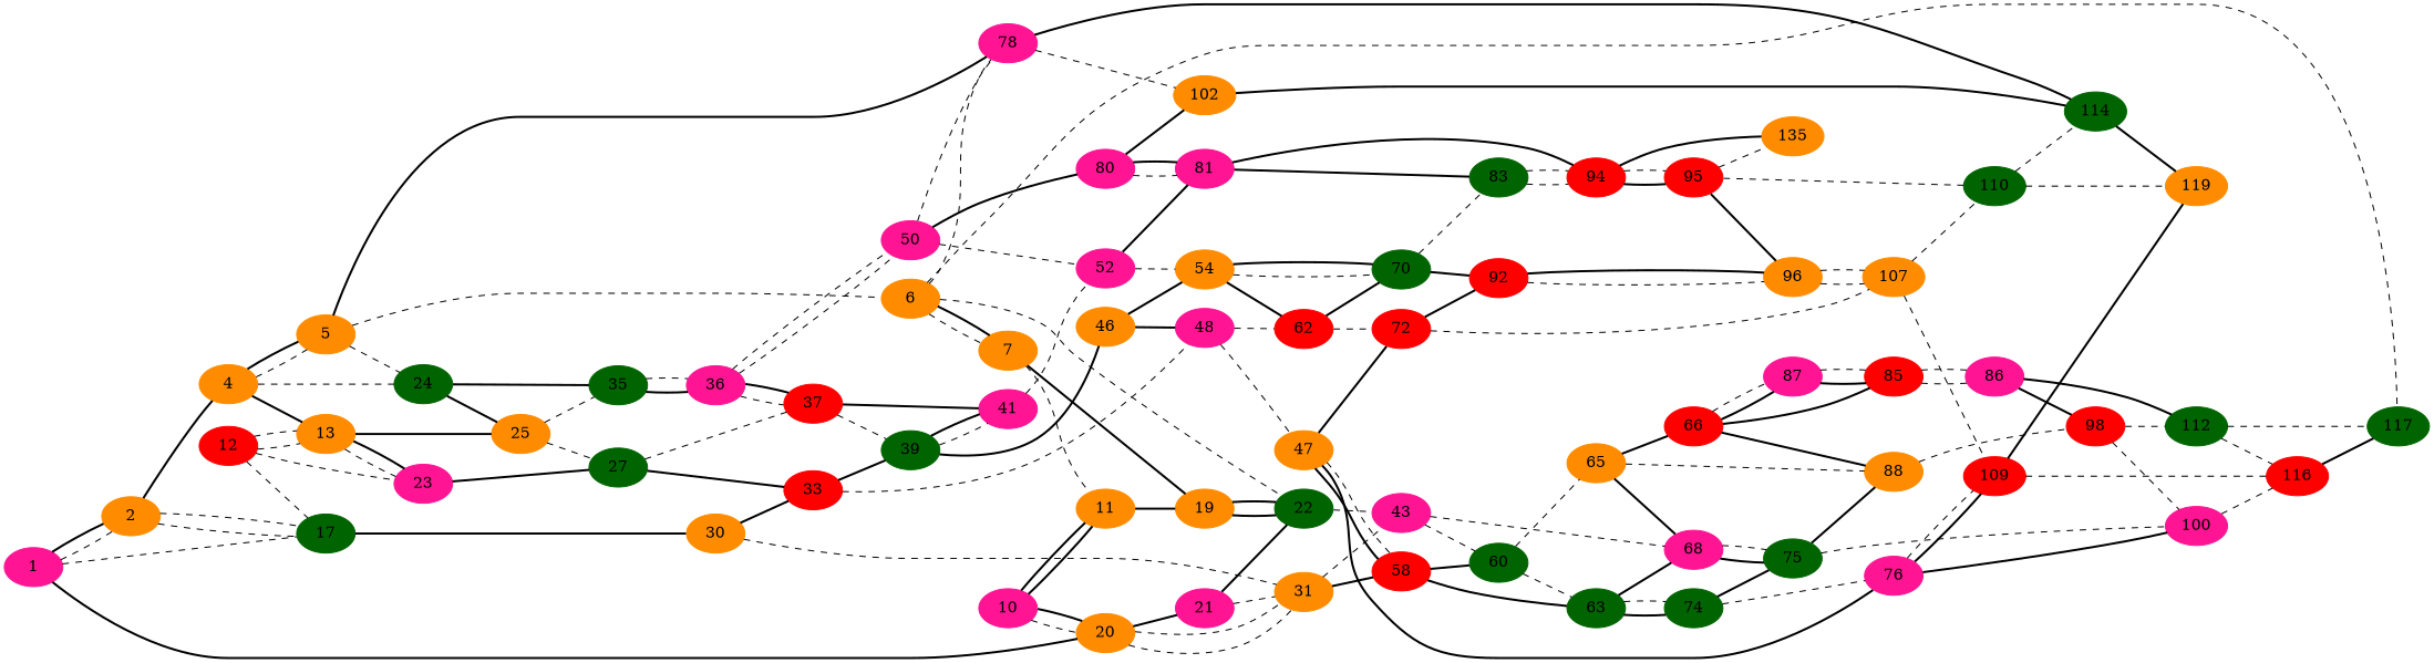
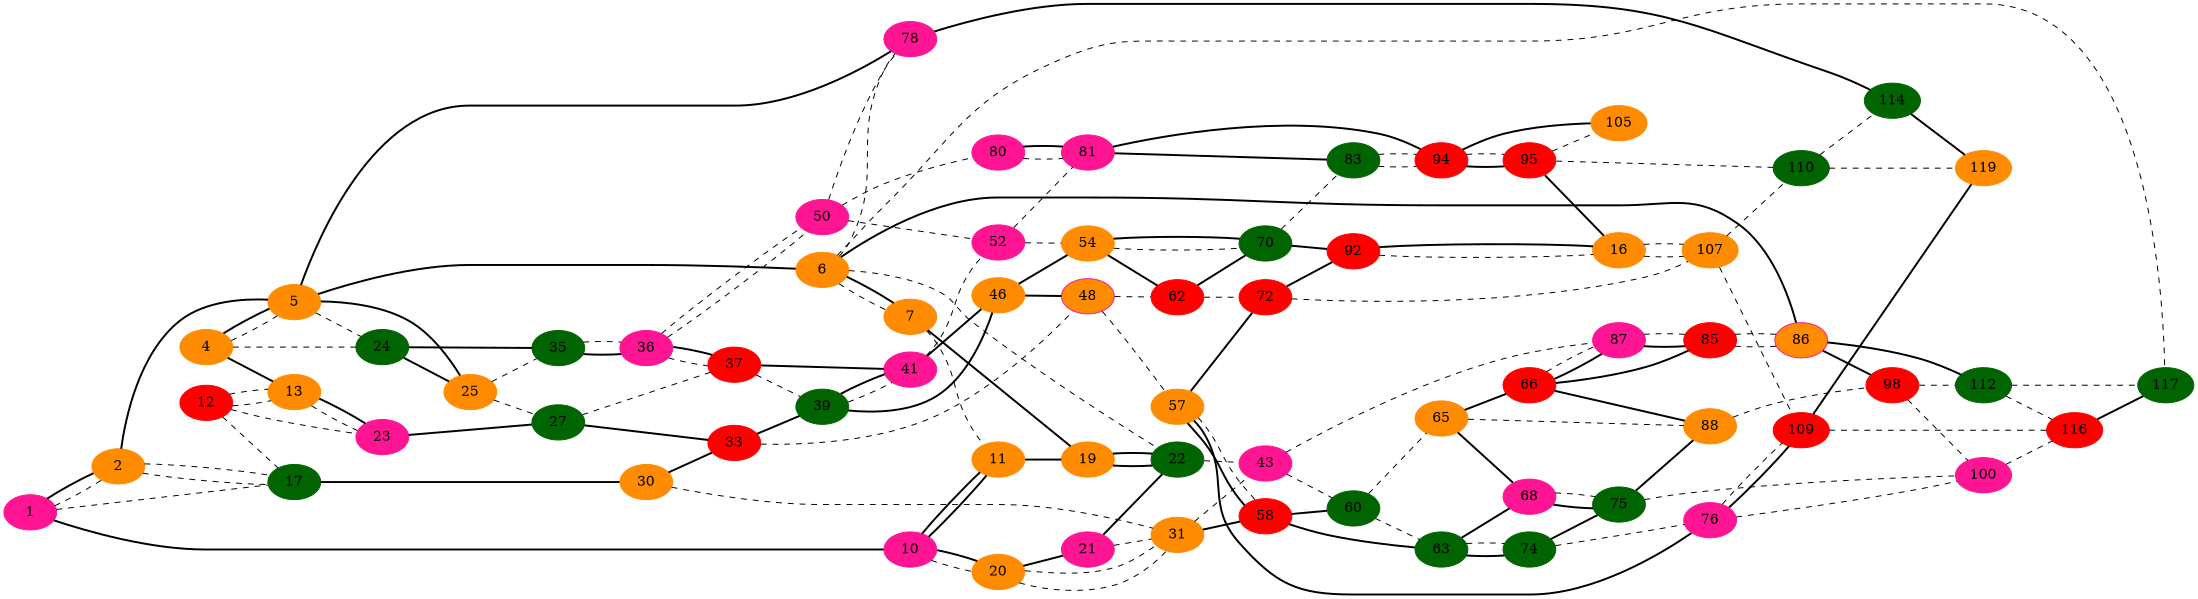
  graph {
    rankdir=LR
    node [color=darkorange style=filled]
    edge [style=dashed]
    1 [color=deeppink super="+9"]
    2 [super="+3"]
    10 [color=deeppink]
    17 [color=darkgreen super="+18"]
    4 [super="+15"]
    11
    20
    30
    5
    13 [super="+14"]
    24 [color=darkgreen super="+32"]
    6 [super="+87"]
    78 [color=deeppink super="+79"]
    23 [color=deeppink]
    25 [super="+26"]
    35 [color=darkgreen]
    7 [super="+8"]
    22 [color=darkgreen super="+29"]
-   86 [color=deeppink super="+99"]
+   86 [color=deeppink super="+99" fillcolor=darkorange]
    117 [color=darkgreen]
-   102 [super="+103"]
    114 [color=darkgreen super="+120"]
    19
    43 [color=deeppink super="+44"]
    98 [color=red super="+101"]
    112 [color=darkgreen super="+113"]
    21 [color=deeppink super="+42"]
    31 [super="+45"]
    12 [color=red super="+16"]
    27 [color=darkgreen super="+28"]
    33 [color=red super="+34"]
    58 [color=red super="+59"]
    60 [color=darkgreen super="+61"]
    n34 [color=deeppink label=87]
    37 [color=red super="+38"]
    36 [color=deeppink]
    39 [color=darkgreen super="+40"]
-   48 [color=deeppink super="+56"]
+   48 [color=deeppink super="+56" fillcolor=darkorange]
    41 [color=deeppink super="+49"]
    63 [color=darkgreen super="+64"]
    46 [super="+47"]
-   57 [super="+73" label=47]
+   57 [super="+73"]
    62 [color=red super="+71"]
    50 [color=deeppink super="+51"]
    52 [color=deeppink super="+53"]
    80 [color=deeppink]
    54 [super="+55"]
    81 [color=deeppink super="+82"]
    65 [super="+69"]
    85 [color=red]
    70 [color=darkgreen super="+84"]
    72 [color=red super="+93"]
    76 [color=deeppink super="+77"]
    83 [color=darkgreen]
    94 [color=red super="+97"]
    92 [color=red]
    107 [super="+108"]
    100 [color=deeppink super="+104"]
    109 [color=red super="+115"]
    68 [color=deeppink]
    74 [color=darkgreen]
    66 [color=red super="+90"]
    88 [super="+89"]
    75 [color=darkgreen super="+91"]
-   96
+   96 [label=16]
    110 [color=darkgreen super="+111"]
    116 [color=red super="+118"]
    119
    95 [color=red super="+106"]
-   105 [label=135]
+   105
    1 -- 2
    1 -- 2 [style=bold]
-   1 -- 20 [style=bold]
+   1 -- 10 [style=bold]
    1 -- 17
    2 -- 17
    2 -- 17
-   2 -- 4 [style=bold]
+   2 -- 5 [style=bold]
    10 -- 11 [style=bold]
    10 -- 11 [style=bold]
    10 -- 20
    10 -- 20 [style=bold]
    17 -- 30 [style=bold]
    4 -- 5
    4 -- 5 [style=bold]
    4 -- 13 [style=bold]
    4 -- 24
    11 -- 19 [style=bold]
    20 -- 21 [style=bold]
    20 -- 31
    20 -- 31
    30 -- 31
    30 -- 33 [style=bold]
    5 -- 24
-   5 -- 6
+   5 -- 6 [style=bold]
    5 -- 78 [style=bold]
    13 -- 23
    13 -- 23 [style=bold]
-   13 -- 25 [style=bold]
+   5 -- 25 [style=bold]
    24 -- 25 [style=bold]
    24 -- 35 [style=bold]
    6 -- 78
    6 -- 7
    6 -- 7 [style=bold]
    6 -- 22
+   6 -- 86 [style=bold]
    6 -- 117
-   78 -- 102
    78 -- 114 [style=bold]
    23 -- 27 [style=bold]
    25 -- 35
    25 -- 27
    35 -- 36 [style=bold]
    35 -- 36
    7 -- 11
    7 -- 19 [style=bold]
    22 -- 43
    86 -- 98 [style=bold]
    86 -- 112 [style=bold]
-   102 -- 114 [style=bold]
    114 -- 119 [style=bold]
    19 -- 22 [style=bold]
    19 -- 22 [style=bold]
    43 -- 60
-   43 -- 68
+   43 -- n34
    98 -- 112
    98 -- 100
    112 -- 117
    112 -- 116
    21 -- 22 [style=bold]
    21 -- 31
    31 -- 43
    31 -- 58 [style=bold]
    12 -- 17
    12 -- 13
    12 -- 13
    12 -- 23
    27 -- 33 [style=bold]
    27 -- 37
    33 -- 39 [style=bold]
    33 -- 48
    58 -- 60 [style=bold]
    58 -- 63 [style=bold]
    60 -- 63
    60 -- 65
    n34 -- 85 [style=bold]
    n34 -- 85
    37 -- 39
    37 -- 41 [style=bold]
    36 -- 37
    36 -- 37 [style=bold]
    36 -- 50
    36 -- 50
    39 -- 41
    39 -- 41 [style=bold]
    39 -- 46 [style=bold]
    48 -- 57
    48 -- 62
+   41 -- 46 [style=bold]
    41 -- 52
    63 -- 68 [style=bold]
    63 -- 74 [style=bold]
    63 -- 74
    46 -- 48 [style=bold]
    46 -- 54 [style=bold]
    57 -- 58 [style=bold]
    57 -- 58
    57 -- 72 [style=bold]
    57 -- 76 [style=bold]
    62 -- 70 [style=bold]
    62 -- 72
    50 -- 78
    50 -- 52
-   50 -- 80 [style=bold]
+   50 -- 80
    52 -- 54
-   52 -- 81 [style=bold]
-   80 -- 102 [style=bold]
+   52 -- 81
    80 -- 81
    80 -- 81 [style=bold]
    54 -- 62 [style=bold]
    54 -- 70
    54 -- 70 [style=bold]
    81 -- 83 [style=bold]
    81 -- 94 [style=bold]
    65 -- 68 [style=bold]
    65 -- 66 [style=bold]
    65 -- 88
    85 -- 86
    85 -- 86
    70 -- 83
    70 -- 92 [style=bold]
    72 -- 92 [style=bold]
    72 -- 107
-   76 -- 100 [style=bold]
+   76 -- 100
    76 -- 109 [style=bold]
    76 -- 109
    83 -- 94
    83 -- 94
    94 -- 95 [style=bold]
    94 -- 95
    94 -- 105 [style=bold]
    92 -- 96
    92 -- 96 [style=bold]
    107 -- 109
    107 -- 110
    100 -- 116
    109 -- 116
    109 -- 119 [style=bold]
    68 -- 75 [style=bold]
    68 -- 75
    74 -- 76
    74 -- 75 [style=bold]
    66 -- n34 [style=bold]
    66 -- n34
    66 -- 85 [style=bold]
    66 -- 88 [style=bold]
    88 -- 98
    75 -- 100
    75 -- 88 [style=bold]
    96 -- 107
    96 -- 107
    110 -- 114
    110 -- 119
    116 -- 117 [style=bold]
    95 -- 96 [style=bold]
    95 -- 110
    95 -- 105
  }
